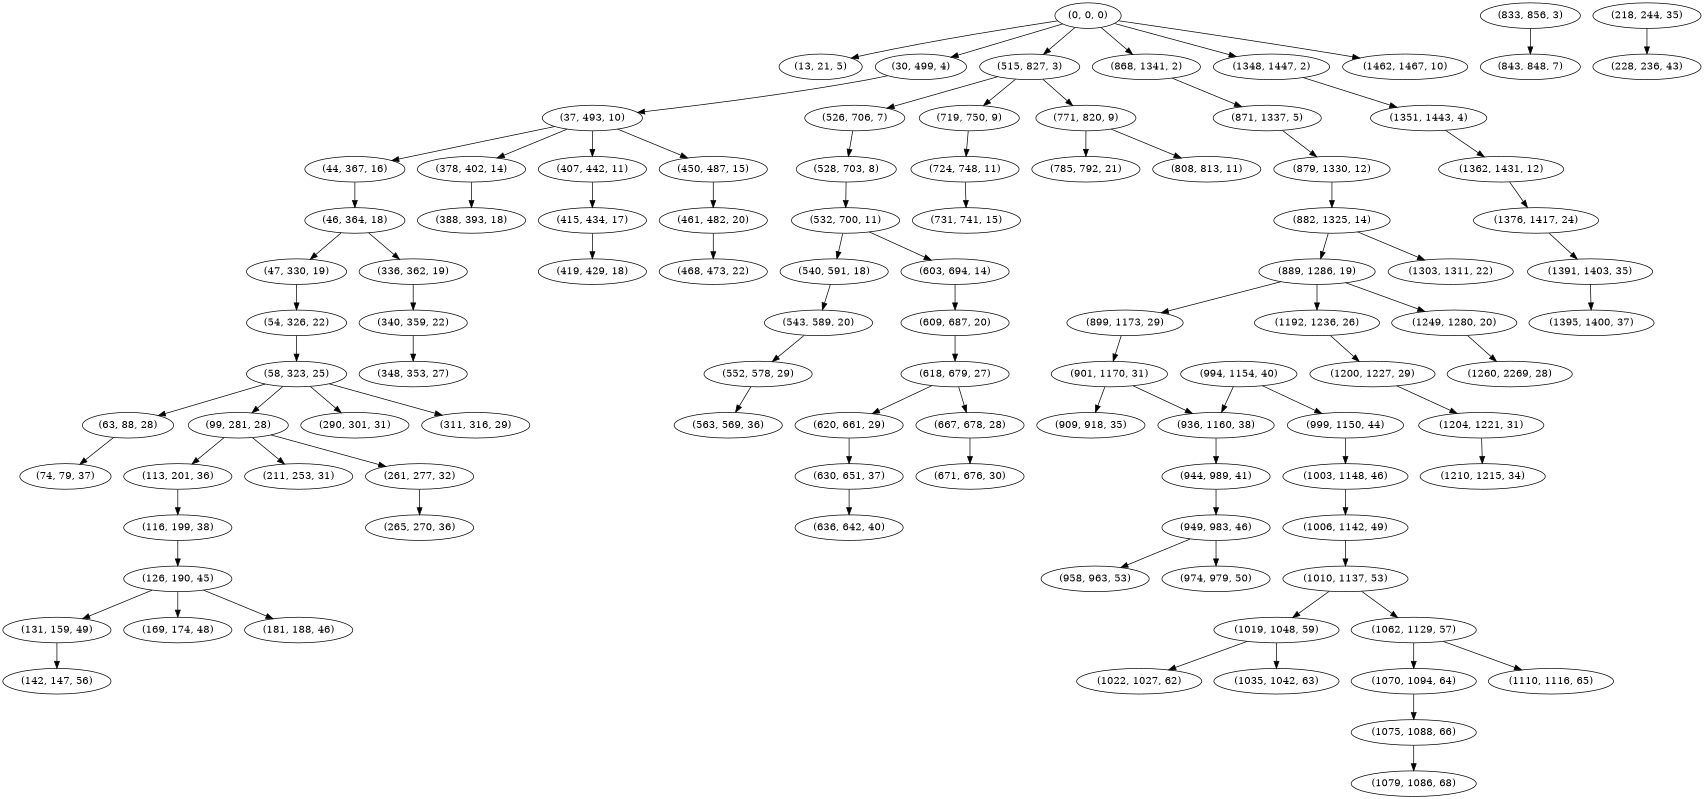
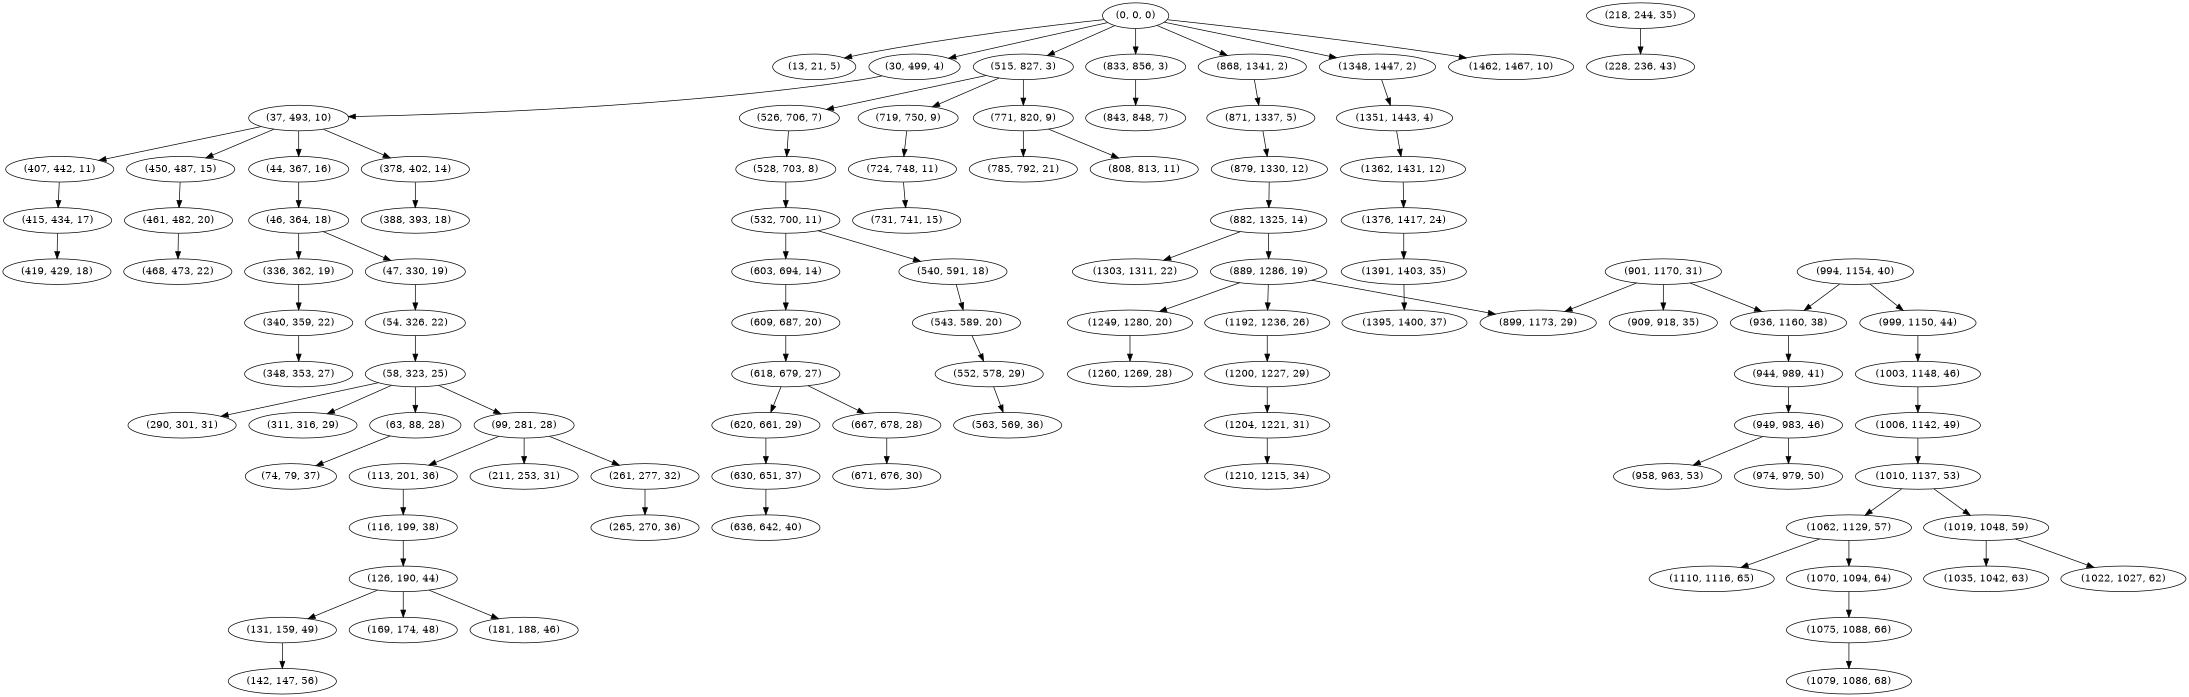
  digraph {
    "(0, 0, 0)"
    "(13, 21, 5)"
    "(30, 499, 4)"
    "(515, 827, 3)"
    "(833, 856, 3)"
    "(868, 1341, 2)"
    "(1348, 1447, 2)"
    "(1462, 1467, 10)"
    "(37, 493, 10)"
    "(526, 706, 7)"
    "(719, 750, 9)"
    "(771, 820, 9)"
    "(843, 848, 7)"
    "(871, 1337, 5)"
    "(1351, 1443, 4)"
    "(44, 367, 16)"
    "(378, 402, 14)"
    "(407, 442, 11)"
    "(450, 487, 15)"
    "(46, 364, 18)"
    "(388, 393, 18)"
    "(415, 434, 17)"
    "(461, 482, 20)"
    "(47, 330, 19)"
    "(336, 362, 19)"
    "(54, 326, 22)"
    "(340, 359, 22)"
    "(58, 323, 25)"
    "(63, 88, 28)"
    "(99, 281, 28)"
    "(290, 301, 31)"
    "(311, 316, 29)"
    "(74, 79, 37)"
    "(113, 201, 36)"
    "(211, 253, 31)"
    "(261, 277, 32)"
    "(116, 199, 38)"
    "(265, 270, 36)"
-   "(126, 190, 45)"
+   "(126, 190, 45)" [label="(126, 190, 44)"]
    "(131, 159, 49)"
    "(169, 174, 48)"
    "(181, 188, 46)"
    "(142, 147, 56)"
    "(218, 244, 35)"
    "(228, 236, 43)"
    "(348, 353, 27)"
    "(419, 429, 18)"
    "(468, 473, 22)"
    "(528, 703, 8)"
    "(724, 748, 11)"
    "(785, 792, 21)"
    "(808, 813, 11)"
    "(532, 700, 11)"
    "(540, 591, 18)"
    "(603, 694, 14)"
    "(543, 589, 20)"
    "(609, 687, 20)"
    "(552, 578, 29)"
    "(563, 569, 36)"
    "(618, 679, 27)"
    "(620, 661, 29)"
    "(667, 678, 28)"
    "(630, 651, 37)"
    "(671, 676, 30)"
    "(636, 642, 40)"
    "(731, 741, 15)"
    "(879, 1330, 12)"
    "(882, 1325, 14)"
    "(889, 1286, 19)"
    "(1303, 1311, 22)"
    "(899, 1173, 29)"
    "(1192, 1236, 26)"
    "(1249, 1280, 20)"
    "(901, 1170, 31)"
    "(1200, 1227, 29)"
-   "(1260, 1269, 28)" [label="(1260, 2269, 28)"]
+   "(1260, 1269, 28)"
    "(909, 918, 35)"
    "(936, 1160, 38)"
    "(944, 989, 41)"
    "(949, 983, 46)"
    "(994, 1154, 40)"
    "(999, 1150, 44)"
    "(958, 963, 53)"
    "(974, 979, 50)"
    "(1003, 1148, 46)"
    "(1006, 1142, 49)"
    "(1010, 1137, 53)"
    "(1019, 1048, 59)"
    "(1062, 1129, 57)"
    "(1022, 1027, 62)"
    "(1035, 1042, 63)"
    "(1070, 1094, 64)"
    "(1110, 1116, 65)"
    "(1075, 1088, 66)"
    "(1079, 1086, 68)"
    "(1204, 1221, 31)"
    "(1210, 1215, 34)"
    "(1362, 1431, 12)"
    "(1376, 1417, 24)"
    "(1391, 1403, 35)"
    "(1395, 1400, 37)"
    "(0, 0, 0)" -> "(13, 21, 5)"
    "(0, 0, 0)" -> "(30, 499, 4)"
    "(0, 0, 0)" -> "(515, 827, 3)"
+   "(0, 0, 0)" -> "(833, 856, 3)"
    "(0, 0, 0)" -> "(868, 1341, 2)"
    "(0, 0, 0)" -> "(1348, 1447, 2)"
    "(0, 0, 0)" -> "(1462, 1467, 10)"
    "(30, 499, 4)" -> "(37, 493, 10)"
    "(515, 827, 3)" -> "(526, 706, 7)"
    "(515, 827, 3)" -> "(719, 750, 9)"
    "(515, 827, 3)" -> "(771, 820, 9)"
    "(833, 856, 3)" -> "(843, 848, 7)"
    "(868, 1341, 2)" -> "(871, 1337, 5)"
    "(1348, 1447, 2)" -> "(1351, 1443, 4)"
    "(37, 493, 10)" -> "(44, 367, 16)"
    "(37, 493, 10)" -> "(378, 402, 14)"
    "(37, 493, 10)" -> "(407, 442, 11)"
    "(37, 493, 10)" -> "(450, 487, 15)"
    "(526, 706, 7)" -> "(528, 703, 8)"
    "(719, 750, 9)" -> "(724, 748, 11)"
    "(771, 820, 9)" -> "(785, 792, 21)"
    "(771, 820, 9)" -> "(808, 813, 11)"
    "(871, 1337, 5)" -> "(879, 1330, 12)"
    "(1351, 1443, 4)" -> "(1362, 1431, 12)"
    "(44, 367, 16)" -> "(46, 364, 18)"
    "(378, 402, 14)" -> "(388, 393, 18)"
    "(407, 442, 11)" -> "(415, 434, 17)"
    "(450, 487, 15)" -> "(461, 482, 20)"
    "(46, 364, 18)" -> "(47, 330, 19)"
    "(46, 364, 18)" -> "(336, 362, 19)"
    "(415, 434, 17)" -> "(419, 429, 18)"
    "(461, 482, 20)" -> "(468, 473, 22)"
    "(47, 330, 19)" -> "(54, 326, 22)"
    "(336, 362, 19)" -> "(340, 359, 22)"
    "(54, 326, 22)" -> "(58, 323, 25)"
    "(340, 359, 22)" -> "(348, 353, 27)"
    "(58, 323, 25)" -> "(63, 88, 28)"
    "(58, 323, 25)" -> "(99, 281, 28)"
    "(58, 323, 25)" -> "(290, 301, 31)"
    "(58, 323, 25)" -> "(311, 316, 29)"
    "(63, 88, 28)" -> "(74, 79, 37)"
    "(99, 281, 28)" -> "(113, 201, 36)"
    "(99, 281, 28)" -> "(211, 253, 31)"
    "(99, 281, 28)" -> "(261, 277, 32)"
    "(113, 201, 36)" -> "(116, 199, 38)"
    "(261, 277, 32)" -> "(265, 270, 36)"
    "(116, 199, 38)" -> "(126, 190, 45)"
    "(126, 190, 45)" -> "(131, 159, 49)"
    "(126, 190, 45)" -> "(169, 174, 48)"
    "(126, 190, 45)" -> "(181, 188, 46)"
    "(131, 159, 49)" -> "(142, 147, 56)"
    "(218, 244, 35)" -> "(228, 236, 43)"
    "(528, 703, 8)" -> "(532, 700, 11)"
    "(724, 748, 11)" -> "(731, 741, 15)"
    "(532, 700, 11)" -> "(540, 591, 18)"
    "(532, 700, 11)" -> "(603, 694, 14)"
    "(540, 591, 18)" -> "(543, 589, 20)"
    "(603, 694, 14)" -> "(609, 687, 20)"
    "(543, 589, 20)" -> "(552, 578, 29)"
    "(609, 687, 20)" -> "(618, 679, 27)"
    "(552, 578, 29)" -> "(563, 569, 36)"
    "(618, 679, 27)" -> "(620, 661, 29)"
    "(618, 679, 27)" -> "(667, 678, 28)"
    "(620, 661, 29)" -> "(630, 651, 37)"
    "(667, 678, 28)" -> "(671, 676, 30)"
    "(630, 651, 37)" -> "(636, 642, 40)"
    "(879, 1330, 12)" -> "(882, 1325, 14)"
    "(882, 1325, 14)" -> "(889, 1286, 19)"
    "(882, 1325, 14)" -> "(1303, 1311, 22)"
    "(889, 1286, 19)" -> "(899, 1173, 29)"
    "(889, 1286, 19)" -> "(1192, 1236, 26)"
    "(889, 1286, 19)" -> "(1249, 1280, 20)"
-   "(899, 1173, 29)" -> "(901, 1170, 31)"
+   "(901, 1170, 31)" -> "(899, 1173, 29)"
    "(1192, 1236, 26)" -> "(1200, 1227, 29)"
    "(1249, 1280, 20)" -> "(1260, 1269, 28)"
    "(901, 1170, 31)" -> "(909, 918, 35)"
    "(901, 1170, 31)" -> "(936, 1160, 38)"
    "(1200, 1227, 29)" -> "(1204, 1221, 31)"
    "(936, 1160, 38)" -> "(944, 989, 41)"
    "(944, 989, 41)" -> "(949, 983, 46)"
    "(949, 983, 46)" -> "(958, 963, 53)"
    "(949, 983, 46)" -> "(974, 979, 50)"
    "(994, 1154, 40)" -> "(936, 1160, 38)"
    "(994, 1154, 40)" -> "(999, 1150, 44)"
    "(999, 1150, 44)" -> "(1003, 1148, 46)"
    "(1003, 1148, 46)" -> "(1006, 1142, 49)"
    "(1006, 1142, 49)" -> "(1010, 1137, 53)"
    "(1010, 1137, 53)" -> "(1019, 1048, 59)"
    "(1010, 1137, 53)" -> "(1062, 1129, 57)"
    "(1019, 1048, 59)" -> "(1022, 1027, 62)"
    "(1019, 1048, 59)" -> "(1035, 1042, 63)"
    "(1062, 1129, 57)" -> "(1070, 1094, 64)"
    "(1062, 1129, 57)" -> "(1110, 1116, 65)"
    "(1070, 1094, 64)" -> "(1075, 1088, 66)"
    "(1075, 1088, 66)" -> "(1079, 1086, 68)"
    "(1204, 1221, 31)" -> "(1210, 1215, 34)"
    "(1362, 1431, 12)" -> "(1376, 1417, 24)"
    "(1376, 1417, 24)" -> "(1391, 1403, 35)"
    "(1391, 1403, 35)" -> "(1395, 1400, 37)"
  }
